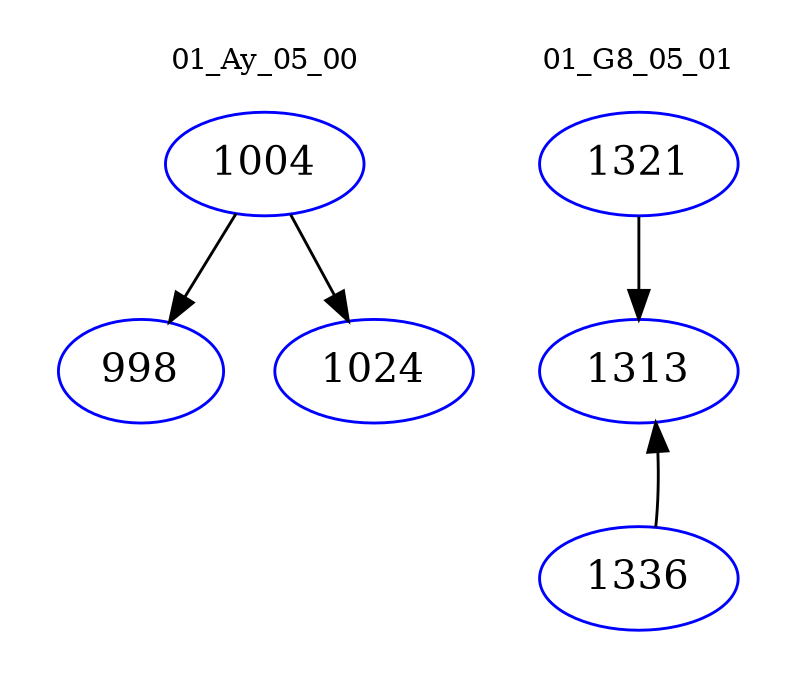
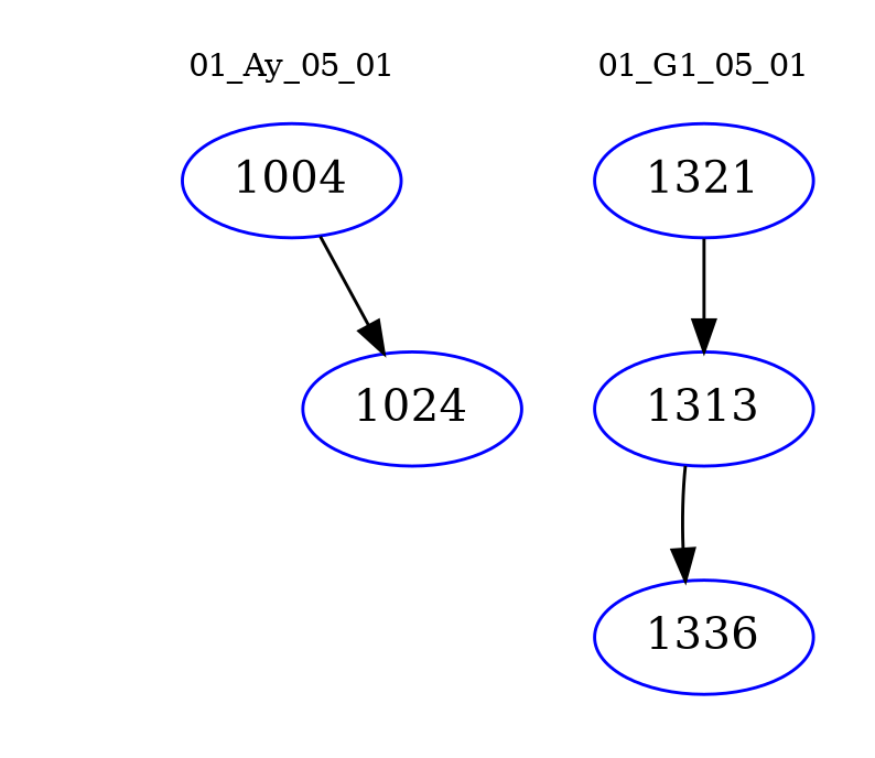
  digraph {
    node [color=blue]
    edge [color=black]
    n1 [label=1004]
-   n2 [label=998]
    n3 [label=1024]
    n4 [label=1321]
    n5 [label=1313]
    n6 [label=1336]
    subgraph cluster_1 {
      color=white
      fontsize=10
-     label="01_Ay_05_00"
+     label="01_Ay_05_01"
      n1
-     n2
      n3
    }
    subgraph cluster_2 {
      color=white
      fontsize=10
-     label="01_G8_05_01"
+     label="01_G1_05_01"
      n4
      n5
      n6
    }
-   n1 -> n2
    n1 -> n3
    n4 -> n5
-   n6 -> n5
+   n5 -> n6
  }
